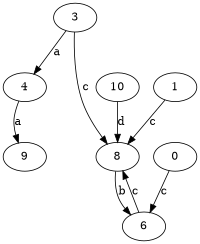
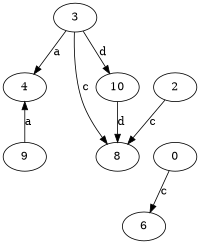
  strict digraph {
    3
    4
    8
    10
    6
    0
-   1
+   1 [label=2]
    n8 [label=9]
    3 -> 4 [label=a]
    3 -> 8 [label=c]
-   8 -> 6 [label=b]
+   3 -> 10 [label=d]
    10 -> 8 [label=d]
-   6 -> 8 [label=c]
    0 -> 6 [label=c]
    1 -> 8 [label=c]
-   4 -> n8 [label=a]
+   n8 -> 4 [label=a]
  }
